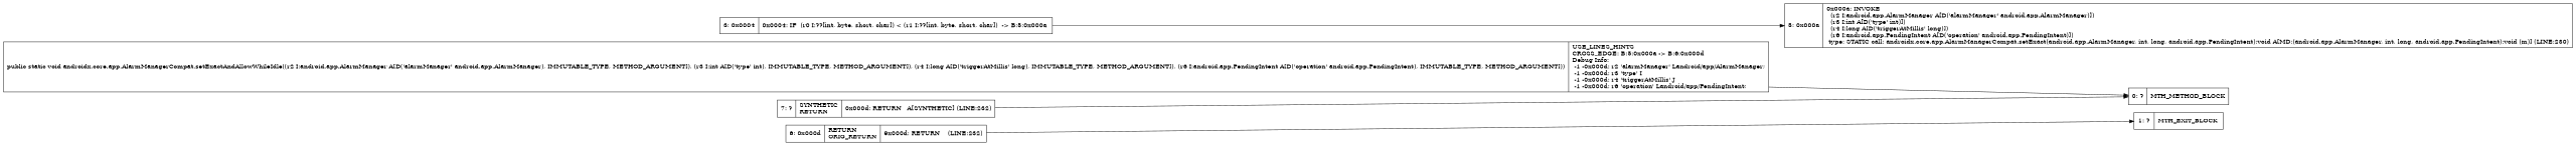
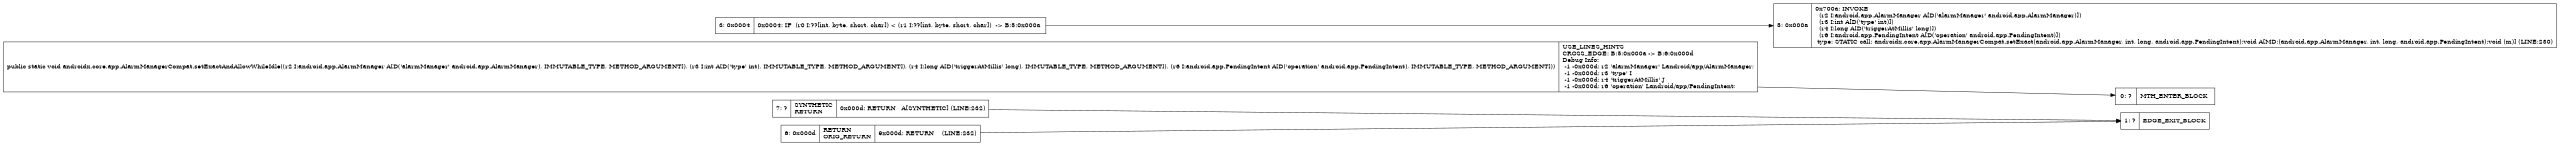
  digraph {
    rankdir=LR
    node [shape=record]
-   n1 [label="{0\:\ ?|MTH_METHOD_BLOCK\l}"]
+   n1 [label="{0\:\ ?|MTH_ENTER_BLOCK\l}"]
    n2 [label="{3\:\ 0x0004|0x0004: IF  (r0 I:??[int, byte, short, char]) \< (r1 I:??[int, byte, short, char])  \-\> B:5:0x000a \l}"]
-   n3 [label="{5\:\ 0x000a|0x000a: INVOKE  \l  (r2 I:android.app.AlarmManager A[D('alarmManager' android.app.AlarmManager)])\l  (r3 I:int A[D('type' int)])\l  (r4 I:long A[D('triggerAtMillis' long)])\l  (r6 I:android.app.PendingIntent A[D('operation' android.app.PendingIntent)])\l type: STATIC call: androidx.core.app.AlarmManagerCompat.setExact(android.app.AlarmManager, int, long, android.app.PendingIntent):void A[MD:(android.app.AlarmManager, int, long, android.app.PendingIntent):void (m)] (LINE:230)\l}"]
+   n3 [label="{5\:\ 0x000a|0x700a: INVOKE  \l  (r2 I:android.app.AlarmManager A[D('alarmManager' android.app.AlarmManager)])\l  (r3 I:int A[D('type' int)])\l  (r4 I:long A[D('triggerAtMillis' long)])\l  (r6 I:android.app.PendingIntent A[D('operation' android.app.PendingIntent)])\l type: STATIC call: androidx.core.app.AlarmManagerCompat.setExact(android.app.AlarmManager, int, long, android.app.PendingIntent):void A[MD:(android.app.AlarmManager, int, long, android.app.PendingIntent):void (m)] (LINE:230)\l}"]
    n4 [label="{7\:\ ?|SYNTHETIC\lRETURN\l|0x000d: RETURN   A[SYNTHETIC] (LINE:232)\l}"]
-   n5 [label="{1\:\ ?|MTH_EXIT_BLOCK\l}"]
+   n5 [label="{1\:\ ?|EDGE_EXIT_BLOCK\l}"]
    n6 [label="{6\:\ 0x000d|RETURN\lORIG_RETURN\l|9x000d: RETURN    (LINE:232)\l}"]
    n7 [label="{public static void androidx.core.app.AlarmManagerCompat.setExactAndAllowWhileIdle((r2 I:android.app.AlarmManager A[D('alarmManager' android.app.AlarmManager), IMMUTABLE_TYPE, METHOD_ARGUMENT]), (r3 I:int A[D('type' int), IMMUTABLE_TYPE, METHOD_ARGUMENT]), (r4 I:long A[D('triggerAtMillis' long), IMMUTABLE_TYPE, METHOD_ARGUMENT]), (r6 I:android.app.PendingIntent A[D('operation' android.app.PendingIntent), IMMUTABLE_TYPE, METHOD_ARGUMENT]))  | USE_LINES_HINTS\lCROSS_EDGE: B:5:0x000a \-\> B:6:0x000d\lDebug Info:\l  \-1 \-0x000d: r2 'alarmManager' Landroid\/app\/AlarmManager;\l  \-1 \-0x000d: r3 'type' I\l  \-1 \-0x000d: r4 'triggerAtMillis' J\l  \-1 \-0x000d: r6 'operation' Landroid\/app\/PendingIntent;\l}"]
    n2 -> n3
-   n4 -> n1
+   n4 -> n5
    n6 -> n5
    n7 -> n1
  }
